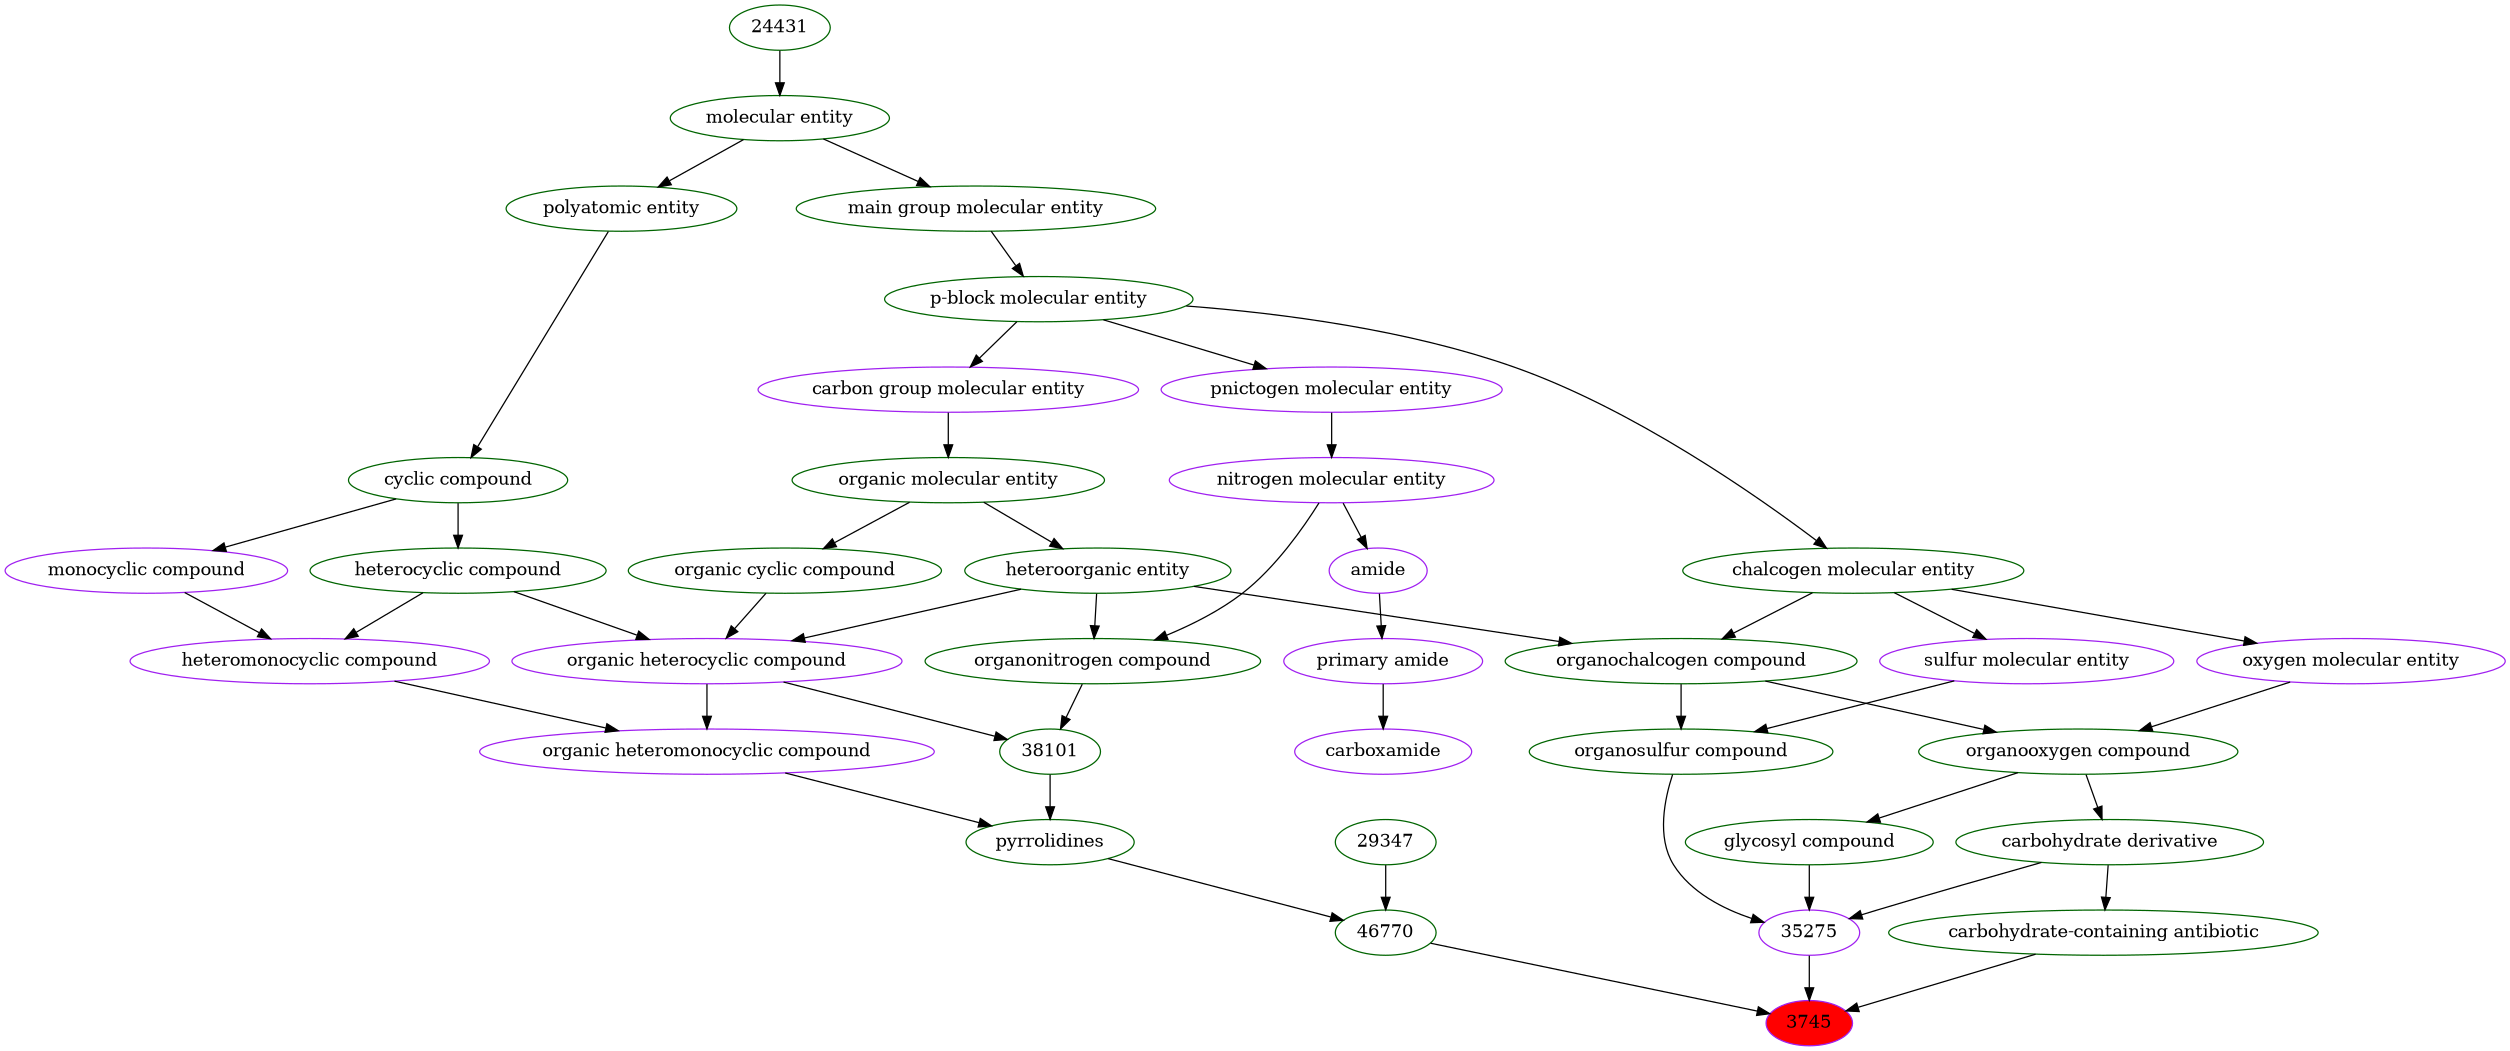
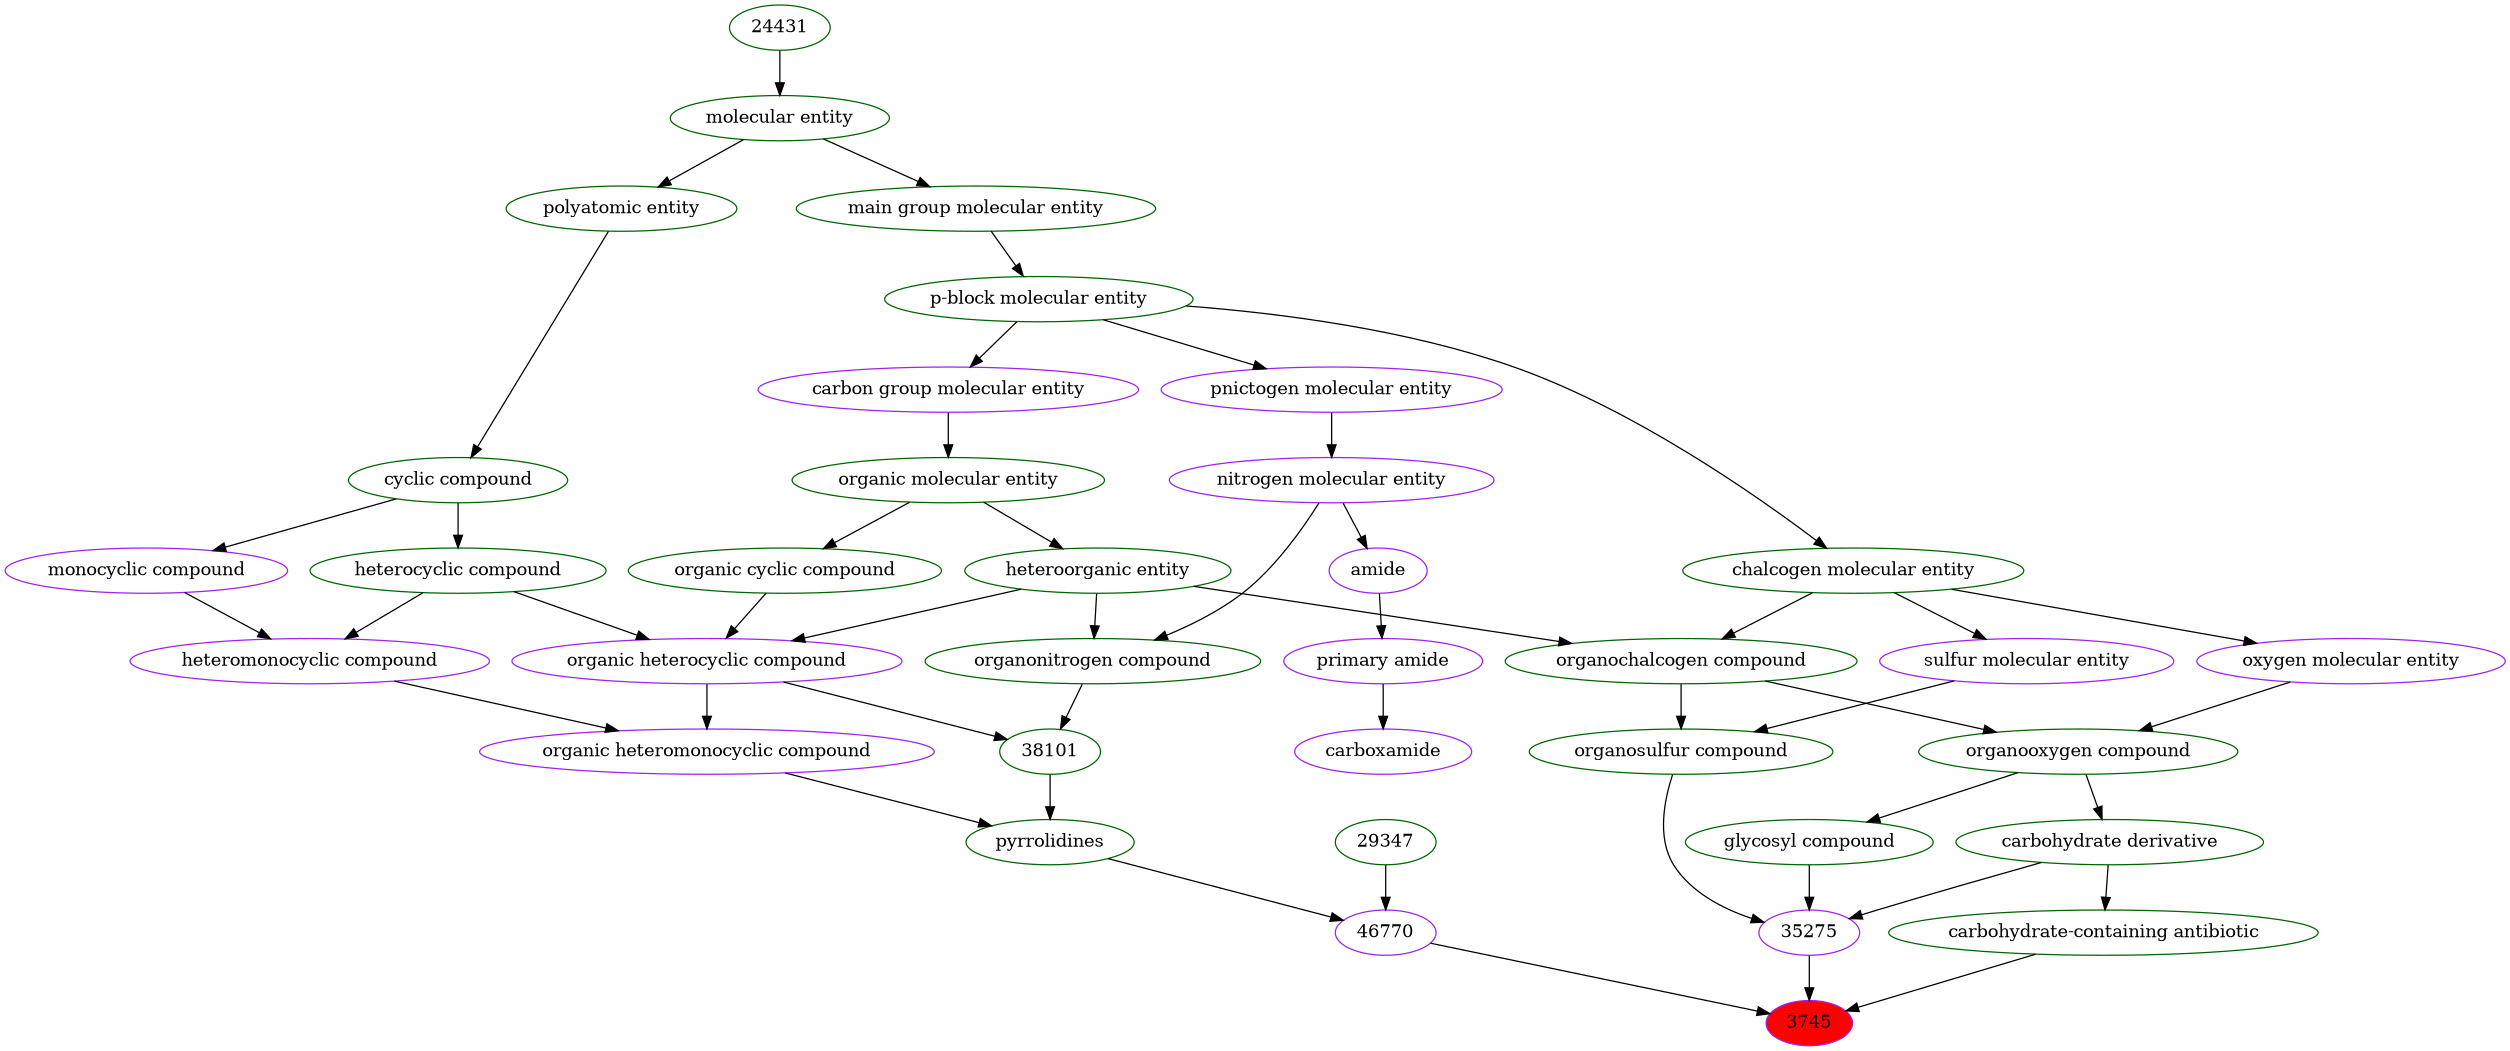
  digraph {
    node [color=darkgreen]
    n1 [color=purple fillcolor=red label=3745 style=filled]
    n2 [label="carbohydrate-containing antibiotic"]
    n3 [color=purple label=35275]
-   n4 [label=46770]
+   n4 [color=purple label=46770]
    n5 [label="carbohydrate derivative"]
    n6 [label="glycosyl compound"]
    n7 [label="organosulfur compound"]
    n8 [label=pyrrolidines]
    n9 [label=29347]
    n10 [label="organooxygen compound"]
    n11 [label="organochalcogen compound"]
    n12 [color=purple label="sulfur molecular entity"]
    n13 [label=38101]
    n14 [color=purple label="organic heteromonocyclic compound"]
    n15 [color=purple label=carboxamide]
    n16 [color=purple label="oxygen molecular entity"]
    n17 [label="heteroorganic entity"]
    n18 [color=purple label="organic heterocyclic compound"]
    n19 [label="organonitrogen compound"]
    n20 [label="chalcogen molecular entity"]
    n21 [color=purple label="heteromonocyclic compound"]
    n22 [color=purple label="primary amide"]
    n23 [label="organic molecular entity"]
    n24 [label="organic cyclic compound"]
    n25 [label="p-block molecular entity"]
    n26 [color=purple label="carbon group molecular entity"]
    n27 [color=purple label="pnictogen molecular entity"]
    n28 [color=purple label="nitrogen molecular entity"]
    n29 [label="heterocyclic compound"]
    n30 [color=purple label=amide]
    n31 [color=purple label="monocyclic compound"]
    n32 [label="main group molecular entity"]
    n33 [label="cyclic compound"]
    n34 [label="molecular entity"]
    n35 [label="polyatomic entity"]
    n36 [label=24431]
    n2 -> n1
    n3 -> n1
    n4 -> n1
    n5 -> n2
    n5 -> n3
    n6 -> n3
    n7 -> n3
    n8 -> n4
    n9 -> n4
    n10 -> n5
    n10 -> n6
    n11 -> n7
    n11 -> n10
    n12 -> n7
    n13 -> n8
    n14 -> n8
    n16 -> n10
    n17 -> n11
    n17 -> n18
    n17 -> n19
    n18 -> n13
    n18 -> n14
    n19 -> n13
    n20 -> n11
    n20 -> n12
    n20 -> n16
    n21 -> n14
    n22 -> n15
    n23 -> n17
    n23 -> n24
    n24 -> n18
    n25 -> n20
    n25 -> n26
    n25 -> n27
    n26 -> n23
    n27 -> n28
    n28 -> n19
    n28 -> n30
    n29 -> n18
    n29 -> n21
    n30 -> n22
    n31 -> n21
    n32 -> n25
    n33 -> n29
    n33 -> n31
    n34 -> n32
    n34 -> n35
    n35 -> n33
    n36 -> n34
  }
